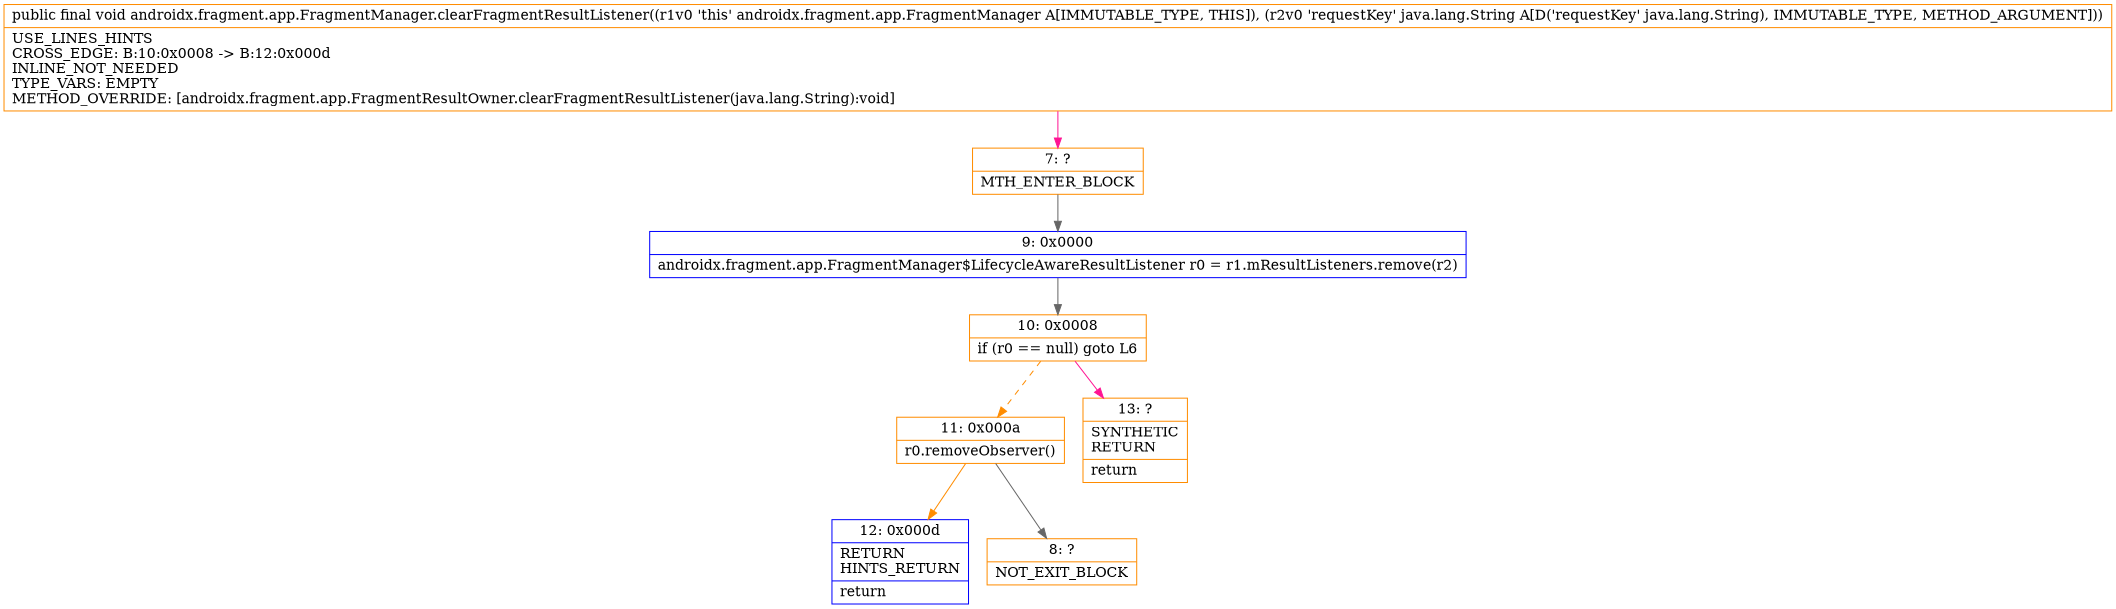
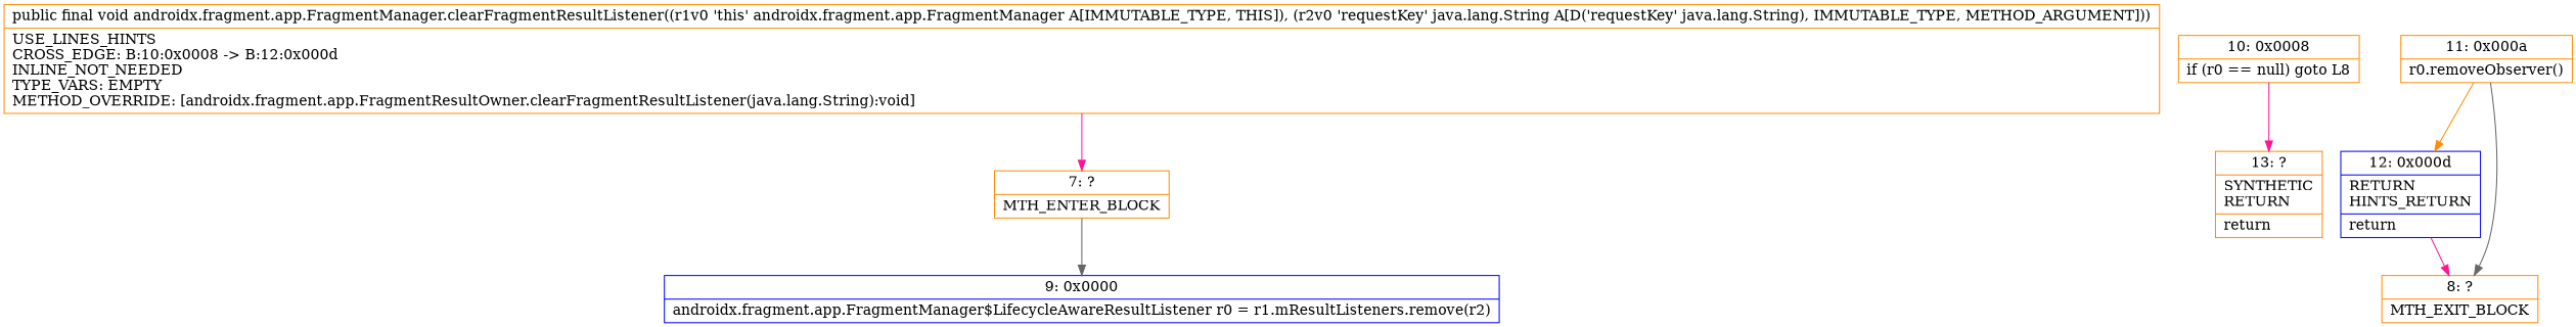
  digraph {
    node [color=darkorange shape=record]
    edge [color=gray40]
    n1 [label="{7\:\ ?|MTH_ENTER_BLOCK\l}"]
    n2 [color=blue label="{9\:\ 0x0000|androidx.fragment.app.FragmentManager$LifecycleAwareResultListener r0 = r1.mResultListeners.remove(r2)\l}"]
-   n3 [label="{10\:\ 0x0008|if (r0 == null) goto L6\l}"]
+   n3 [label="{10\:\ 0x0008|if (r0 == null) goto L8\l}"]
    n4 [label="{11\:\ 0x000a|r0.removeObserver()\l}"]
    n5 [label="{13\:\ ?|SYNTHETIC\lRETURN\l|return\l}"]
    n6 [color=blue label="{12\:\ 0x000d|RETURN\lHINTS_RETURN\l|return\l}"]
-   n7 [label="{8\:\ ?|NOT_EXIT_BLOCK\l}"]
+   n7 [label="{8\:\ ?|MTH_EXIT_BLOCK\l}"]
    n8 [label="{public final void androidx.fragment.app.FragmentManager.clearFragmentResultListener((r1v0 'this' androidx.fragment.app.FragmentManager A[IMMUTABLE_TYPE, THIS]), (r2v0 'requestKey' java.lang.String A[D('requestKey' java.lang.String), IMMUTABLE_TYPE, METHOD_ARGUMENT]))  | USE_LINES_HINTS\lCROSS_EDGE: B:10:0x0008 \-\> B:12:0x000d\lINLINE_NOT_NEEDED\lTYPE_VARS: EMPTY\lMETHOD_OVERRIDE: [androidx.fragment.app.FragmentResultOwner.clearFragmentResultListener(java.lang.String):void]\l}"]
    n1 -> n2
-   n2 -> n3
-   n3 -> n4 [color=darkorange style=dashed]
    n3 -> n5 [color=deeppink]
    n4 -> n6 [color=darkorange]
    n4 -> n7
+   n6 -> n7 [color=deeppink]
    n8 -> n1 [color=deeppink]
  }
